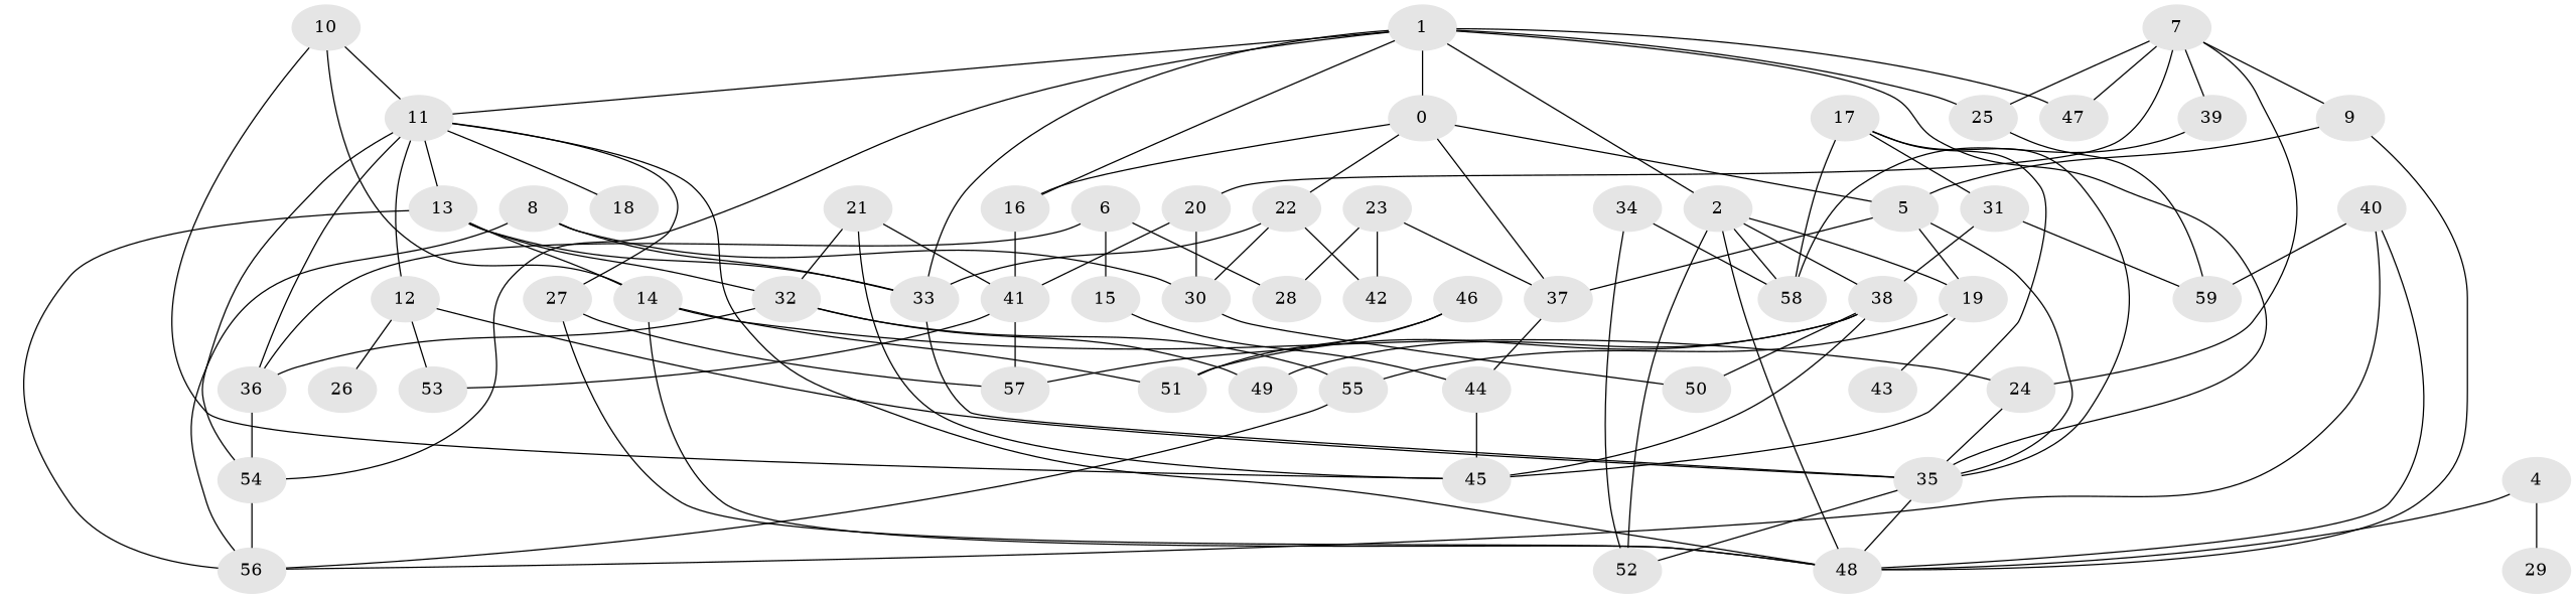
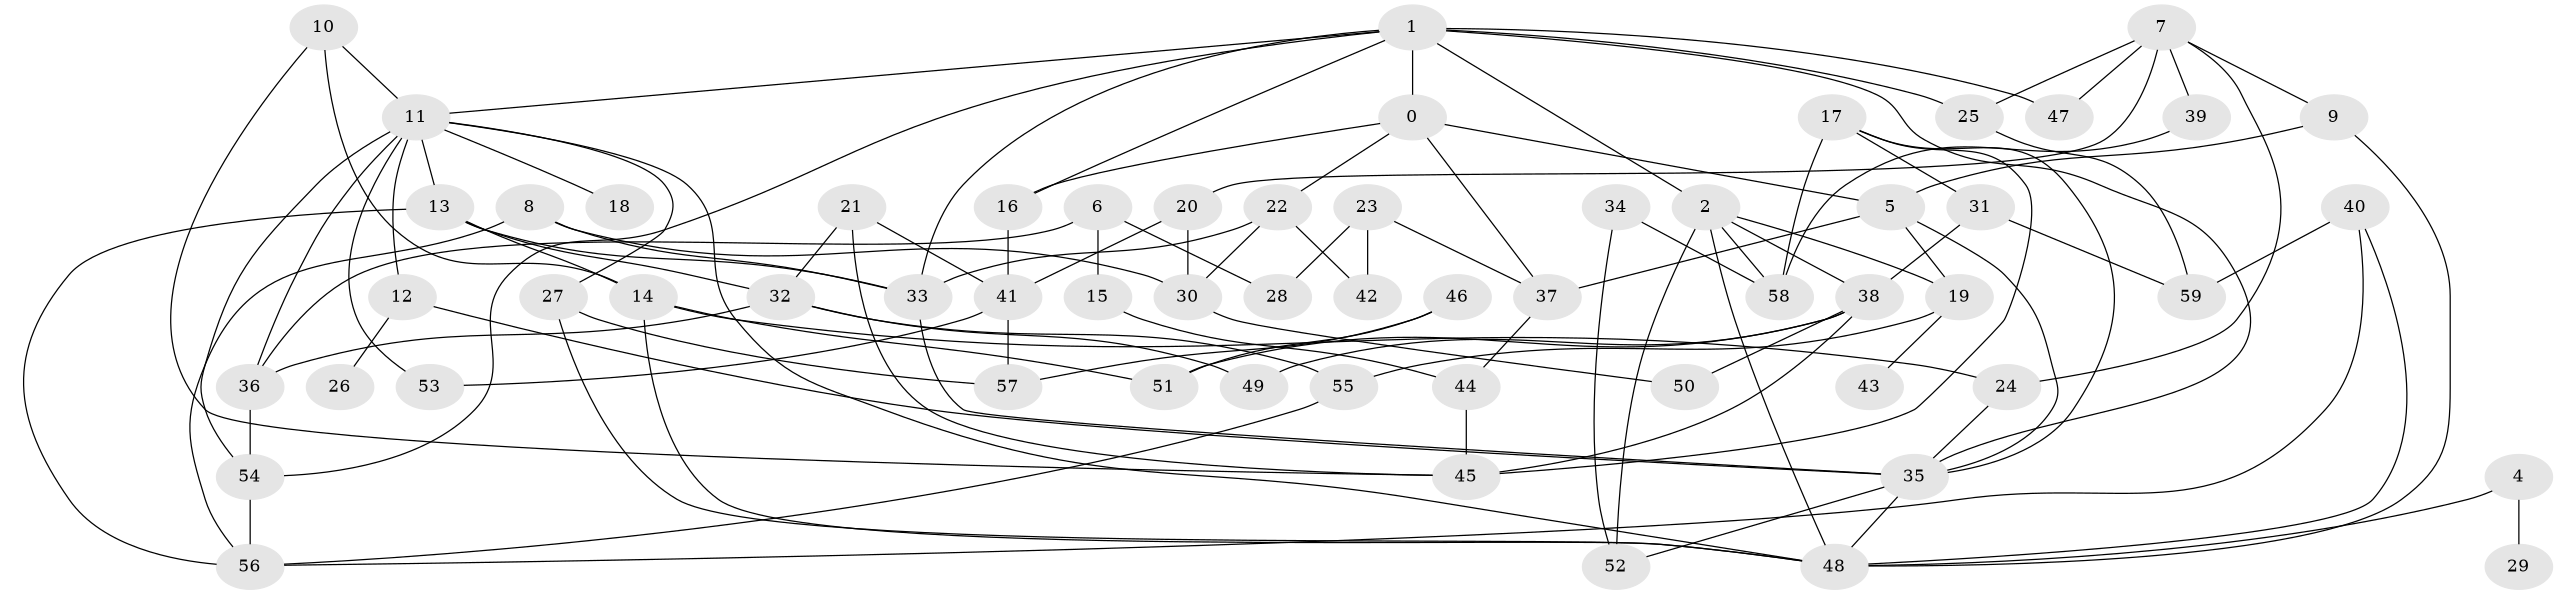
  graph {
    node [color=gray90 style=filled]
    edge [weight=1.0]
    1
    2
    n3 [label=0]
    11
    16
    25
    33
    35
    47
    54
    19
    38
    48
    52
    58
    5
    22
    37
    36
    12
    13
    18
    27
    53
    41
    59
    56
    43
    55
    45
    51
    50
    49
    30
    42
    44
    4
    29
    6
    15
    28
    7
    9
    20
    24
    39
    8
    21
    32
    10
    14
    26
    57
    17
    31
    23
    34
    40
    46
    1 -- 2
    1 -- n3
    1 -- 11
    1 -- 16
    1 -- 25
    1 -- 33
    1 -- 35
    1 -- 47
    1 -- 54
    2 -- 19
    2 -- 38
    2 -- 48
    2 -- 52
    2 -- 58
    n3 -- 16
    n3 -- 5
    n3 -- 22
    n3 -- 37
    11 -- 54
    11 -- 48
    11 -- 36
    11 -- 12
    11 -- 13
    11 -- 18
    11 -- 27
-   12 -- 53
+   11 -- 53
    16 -- 41
    25 -- 59
    33 -- 35
    35 -- 48
    35 -- 52
    54 -- 56
    19 -- 43
    19 -- 55
    38 -- 45
    38 -- 51
    38 -- 50
    38 -- 49
    5 -- 35
    5 -- 19
    5 -- 37
    22 -- 33
    22 -- 30
    22 -- 42
    37 -- 44
    36 -- 54
    12 -- 35
    12 -- 26
    13 -- 33
    13 -- 56
    13 -- 32
    13 -- 14
    27 -- 48
    27 -- 57
    41 -- 53
    41 -- 57
    55 -- 56
    30 -- 50
    44 -- 45
    4 -- 48
    4 -- 29
    6 -- 36
    6 -- 15
    6 -- 28
    15 -- 44
    7 -- 25
    7 -- 47
    7 -- 9
    7 -- 20
    7 -- 24
    7 -- 39
    9 -- 48
    9 -- 5
    20 -- 41
    20 -- 30
    24 -- 35
    39 -- 58
    8 -- 33
    8 -- 56
    8 -- 30
    21 -- 41
    21 -- 45
    21 -- 32
    32 -- 36
    32 -- 55
    32 -- 49
    10 -- 11
    10 -- 45
    10 -- 14
    14 -- 48
    14 -- 51
    14 -- 24
    17 -- 35
    17 -- 58
    17 -- 45
    17 -- 31
    31 -- 38
    31 -- 59
    23 -- 37
    23 -- 42
    23 -- 28
    34 -- 52
    34 -- 58
    40 -- 48
    40 -- 59
    40 -- 56
    46 -- 51
    46 -- 57
  }
